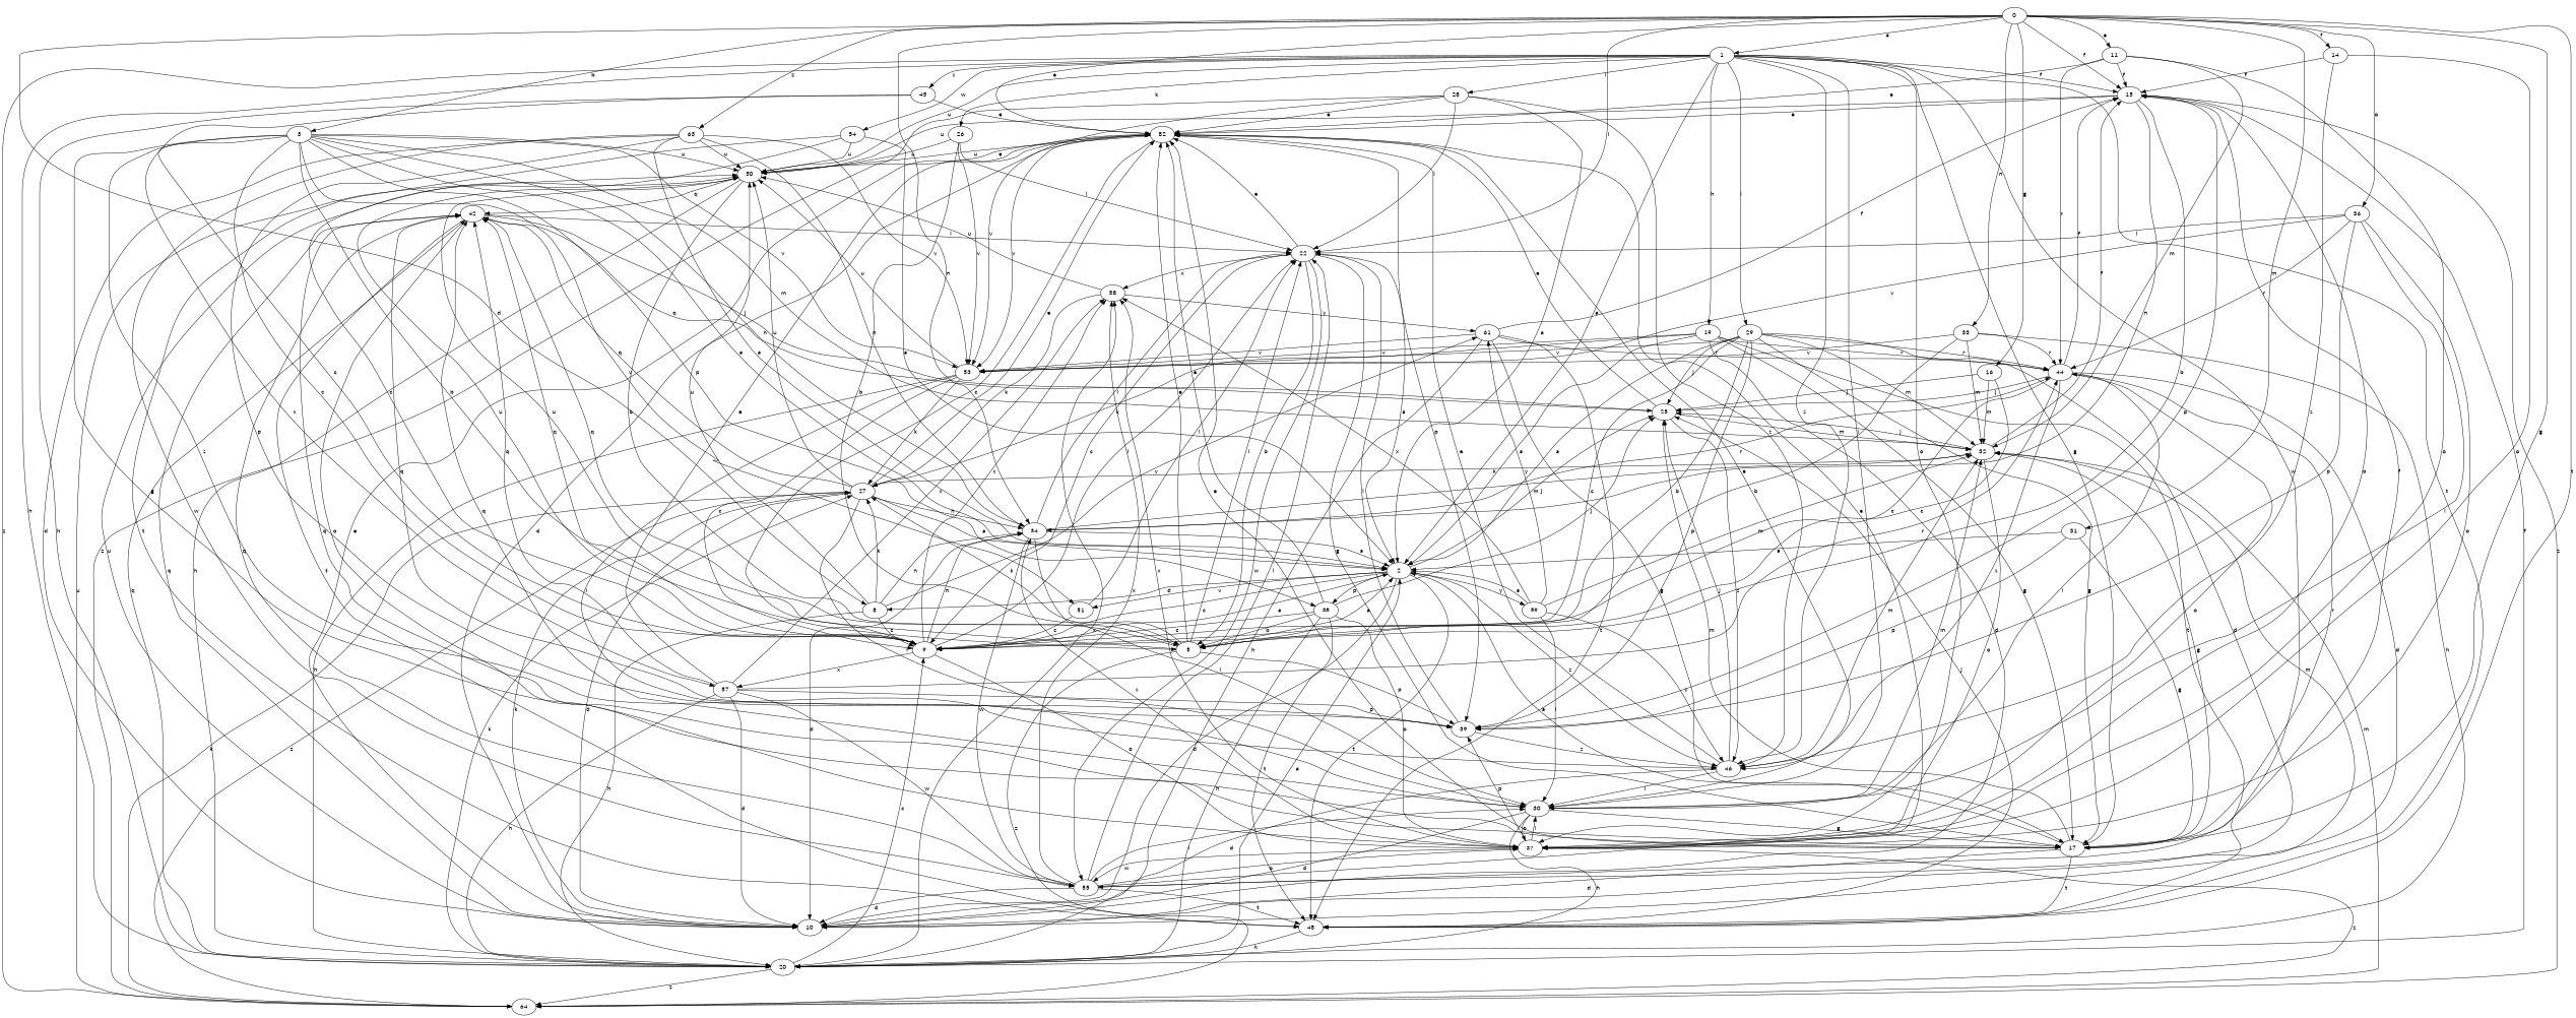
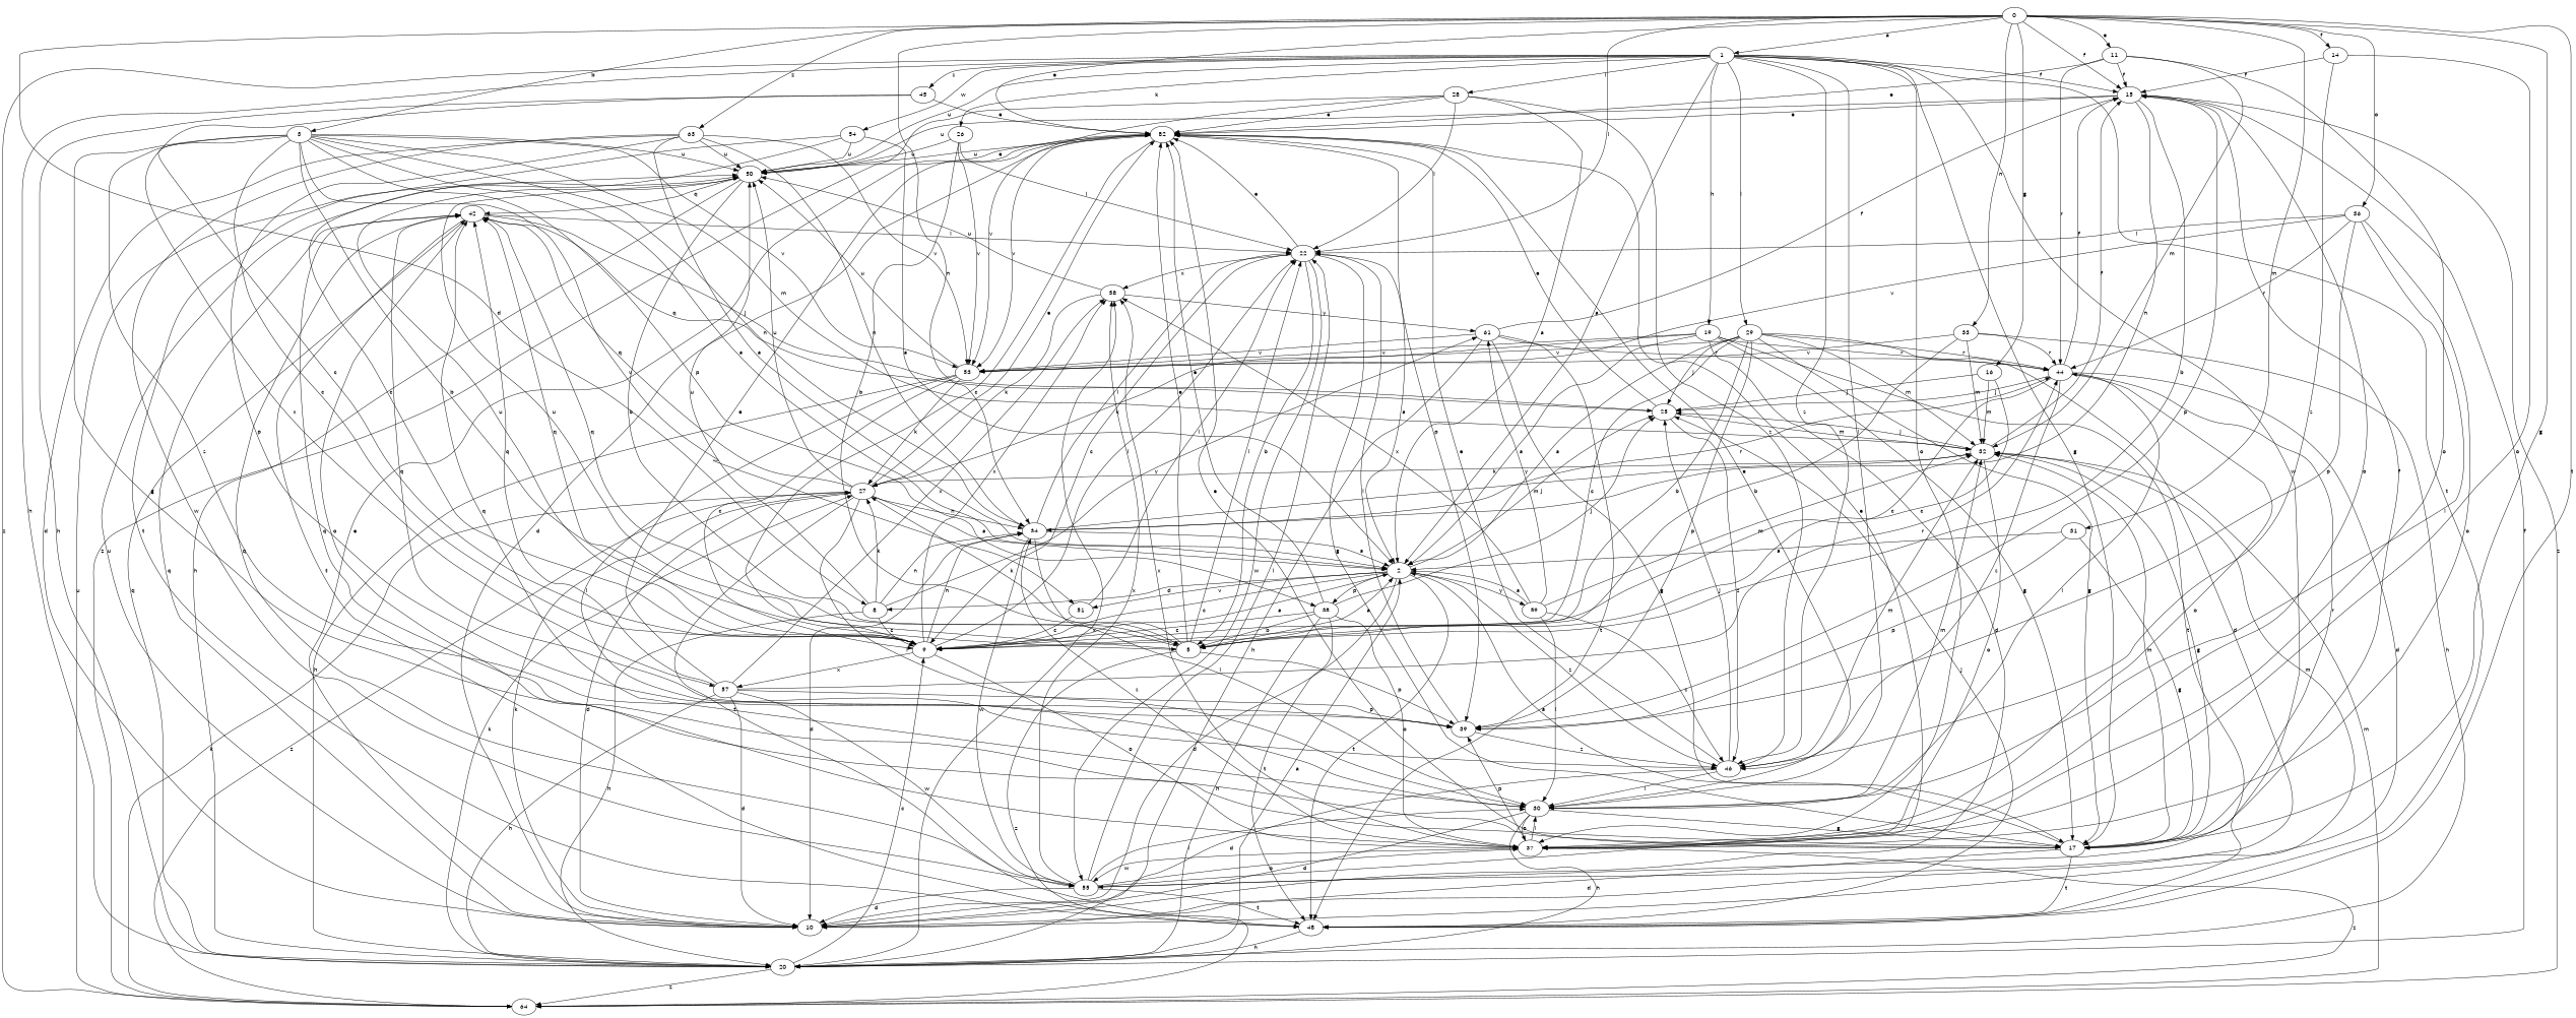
  strict digraph {
    fontname=Lato
    node [fontname=Lato]
    edge [fontname=Lato]
    0
    1
    3
    8
    11
    n6 [label=82]
    14
    15
    16
    17
    22
    31
    33
    34
    36
    48
    63
    2
    19
    20
    26
    28
    29
    30
    37
    45
    46
    50
    54
    55
    64
    n32 [label=9]
    38
    51
    5
    32
    53
    57
    27
    61
    44
    10
    39
    25
    42
    58
    59
    0 -> 1 [label=a]
    0 -> 3 [label=b]
    0 -> 8 [label=d]
    0 -> 11 [label=e]
    0 -> n6 [label=e]
    0 -> 14 [label=f]
    0 -> 15 [label=f]
    0 -> 16 [label=g]
    0 -> 17 [label=g]
    0 -> 22 [label=i]
    0 -> 31 [label=m]
    0 -> 33 [label=n]
    0 -> 34 [label=n]
    0 -> 36 [label=o]
    0 -> 48 [label=t]
    0 -> 63 [label=z]
    1 -> 15 [label=f]
    1 -> 17 [label=g]
    1 -> 48 [label=t]
    1 -> 2 [label=a]
    1 -> 19 [label=h]
    1 -> 20 [label=h]
    1 -> 26 [label=k]
    1 -> 28 [label=l]
    1 -> 29 [label=l]
    1 -> 30 [label=l]
    1 -> 37 [label=o]
    1 -> 45 [label=s]
    1 -> 46 [label=s]
    1 -> 50 [label=u]
    1 -> 54 [label=w]
    1 -> 55 [label=w]
    1 -> 64 [label=z]
    3 -> 17 [label=g]
    3 -> 34 [label=n]
    3 -> 2 [label=a]
    3 -> 46 [label=s]
    3 -> 50 [label=u]
    3 -> n32 [label=c]
    3 -> 38 [label=p]
    3 -> 51 [label=v]
    3 -> 5 [label=b]
    3 -> 32 [label=m]
    3 -> 53 [label=v]
    3 -> 57 [label=x]
    8 -> 34 [label=n]
    8 -> 20 [label=h]
    8 -> 50 [label=u]
    8 -> n32 [label=c]
    8 -> 27 [label=k]
    8 -> 61 [label=y]
    11 -> n6 [label=e]
    11 -> 15 [label=f]
    11 -> 37 [label=o]
    11 -> 32 [label=m]
    11 -> 44 [label=r]
    n6 -> 50 [label=u]
    n6 -> n32 [label=c]
    n6 -> 53 [label=v]
    n6 -> 10 [label=d]
    n6 -> 39 [label=p]
    14 -> 15 [label=f]
    14 -> 37 [label=o]
    14 -> 46 [label=s]
    15 -> n6 [label=e]
    15 -> 34 [label=n]
    15 -> 37 [label=o]
    15 -> 50 [label=u]
    15 -> 64 [label=z]
    15 -> 5 [label=b]
    15 -> 39 [label=p]
    16 -> n32 [label=c]
    16 -> 32 [label=m]
    16 -> 25 [label=j]
    17 -> n6 [label=e]
    17 -> 15 [label=f]
    17 -> 48 [label=t]
    17 -> 2 [label=a]
-   17 -> 25 [label=m]
+   17 -> 32 [label=m]
    17 -> 44 [label=r]
    17 -> 10 [label=d]
    17 -> 42 [label=q]
    22 -> n6 [label=e]
    22 -> 17 [label=g]
    22 -> 2 [label=a]
    22 -> 55 [label=w]
    22 -> n32 [label=c]
    22 -> 5 [label=b]
    22 -> 58 [label=x]
    31 -> 17 [label=g]
    31 -> 2 [label=a]
    31 -> 39 [label=p]
    33 -> 20 [label=h]
    33 -> 5 [label=b]
    33 -> 32 [label=m]
    33 -> 53 [label=v]
    33 -> 44 [label=r]
    34 -> 22 [label=i]
    34 -> 2 [label=a]
    34 -> 30 [label=l]
    34 -> 55 [label=w]
    34 -> 32 [label=m]
    34 -> 44 [label=r]
    34 -> 10 [label=d]
    36 -> 22 [label=i]
    36 -> 30 [label=l]
    36 -> 37 [label=o]
    36 -> 53 [label=v]
    36 -> 44 [label=r]
    36 -> 39 [label=p]
    48 -> 20 [label=h]
    48 -> 25 [label=j]
    63 -> 34 [label=n]
    63 -> 2 [label=a]
    63 -> 50 [label=u]
    63 -> 55 [label=w]
    63 -> 53 [label=v]
    63 -> 10 [label=d]
    63 -> 39 [label=p]
    2 -> 8 [label=d]
    2 -> 48 [label=t]
    2 -> 46 [label=s]
    2 -> n32 [label=c]
    2 -> 38 [label=p]
    2 -> 51 [label=v]
    2 -> 10 [label=d]
    2 -> 25 [label=j]
    2 -> 59 [label=y]
    19 -> 17 [label=g]
    19 -> 48 [label=t]
    19 -> 2 [label=a]
    19 -> 53 [label=v]
    19 -> 27 [label=k]
    19 -> 44 [label=r]
    19 -> 10 [label=d]
    20 -> 15 [label=f]
    20 -> 2 [label=a]
    20 -> 64 [label=z]
    20 -> n32 [label=c]
    20 -> 27 [label=k]
    20 -> 42 [label=q]
    20 -> 58 [label=x]
    26 -> 22 [label=i]
    26 -> 50 [label=u]
    26 -> 5 [label=b]
    26 -> 53 [label=v]
    28 -> n6 [label=e]
    28 -> 22 [label=i]
    28 -> 2 [label=a]
    28 -> 46 [label=s]
    28 -> 64 [label=z]
    28 -> 53 [label=v]
    29 -> 17 [label=g]
    29 -> 2 [label=a]
    29 -> n32 [label=c]
    29 -> 5 [label=b]
    29 -> 32 [label=m]
    29 -> 53 [label=v]
    29 -> 44 [label=r]
    29 -> 10 [label=d]
    29 -> 39 [label=p]
    29 -> 25 [label=j]
    30 -> n6 [label=e]
    30 -> 17 [label=g]
    30 -> 20 [label=h]
    30 -> 37 [label=o]
    30 -> 32 [label=m]
    30 -> 10 [label=d]
    30 -> 42 [label=q]
    37 -> 34 [label=s]
    37 -> 30 [label=l]
    37 -> 55 [label=w]
    37 -> 64 [label=z]
    37 -> 39 [label=p]
    37 -> 58 [label=x]
    45 -> n6 [label=e]
    45 -> 20 [label=h]
    45 -> n32 [label=c]
    46 -> n6 [label=e]
    46 -> 30 [label=l]
    46 -> 32 [label=m]
    46 -> 10 [label=d]
    46 -> 25 [label=j]
    50 -> n6 [label=e]
    50 -> 20 [label=h]
    50 -> 5 [label=b]
    50 -> 42 [label=q]
    54 -> 48 [label=t]
    54 -> 2 [label=a]
    54 -> 50 [label=u]
    54 -> n32 [label=c]
    55 -> n6 [label=e]
    55 -> 22 [label=i]
    55 -> 48 [label=t]
    55 -> 30 [label=l]
    55 -> 37 [label=o]
    55 -> 32 [label=m]
    55 -> 10 [label=d]
    55 -> 42 [label=q]
    55 -> 58 [label=x]
    64 -> 50 [label=u]
    64 -> 32 [label=m]
    64 -> 27 [label=k]
    n32 -> 22 [label=i]
    n32 -> 34 [label=n]
    n32 -> 2 [label=a]
    n32 -> 37 [label=o]
    n32 -> 50 [label=u]
    n32 -> 57 [label=x]
    n32 -> 42 [label=q]
    n32 -> 58 [label=x]
    38 -> n6 [label=e]
    38 -> 48 [label=t]
    38 -> 20 [label=h]
    38 -> 37 [label=o]
    38 -> n32 [label=c]
    38 -> 5 [label=b]
    38 -> 25 [label=j]
    51 -> 22 [label=i]
    51 -> n32 [label=c]
    5 -> n6 [label=e]
    5 -> 22 [label=i]
    5 -> 2 [label=a]
    5 -> 50 [label=u]
    5 -> 64 [label=z]
    5 -> 27 [label=k]
    5 -> 39 [label=p]
    5 -> 42 [label=q]
    32 -> 15 [label=f]
    32 -> 17 [label=g]
    32 -> 37 [label=o]
    32 -> 27 [label=k]
    32 -> 25 [label=j]
    53 -> 20 [label=h]
    53 -> 30 [label=l]
    53 -> 50 [label=u]
    53 -> n32 [label=c]
    53 -> 27 [label=k]
    57 -> n6 [label=e]
    57 -> 20 [label=h]
    57 -> 55 [label=w]
    57 -> 44 [label=r]
    57 -> 10 [label=d]
    57 -> 39 [label=p]
    57 -> 42 [label=q]
    57 -> 58 [label=x]
    27 -> n6 [label=e]
    27 -> 34 [label=n]
+   27 -> 48 [label=t]
    27 -> 2 [label=a]
    27 -> 30 [label=l]
    27 -> 50 [label=u]
    27 -> 64 [label=z]
    27 -> 10 [label=d]
    27 -> 42 [label=q]
    61 -> 15 [label=f]
    61 -> 17 [label=g]
    61 -> 48 [label=t]
    61 -> 20 [label=h]
    61 -> 53 [label=v]
    61 -> 44 [label=r]
    44 -> 15 [label=f]
    44 -> 30 [label=l]
    44 -> 37 [label=o]
    44 -> 46 [label=s]
    44 -> n32 [label=c]
    44 -> 10 [label=d]
    44 -> 25 [label=j]
    10 -> n6 [label=e]
    10 -> 50 [label=u]
    10 -> 27 [label=k]
    10 -> 42 [label=q]
    39 -> 22 [label=i]
    39 -> 46 [label=s]
    39 -> 42 [label=q]
    25 -> n6 [label=e]
    25 -> 46 [label=s]
    25 -> 32 [label=m]
    25 -> 42 [label=q]
    42 -> 22 [label=i]
    42 -> 48 [label=t]
    42 -> 37 [label=o]
    42 -> 25 [label=j]
    58 -> 50 [label=u]
    58 -> 27 [label=k]
    58 -> 61 [label=y]
    59 -> 2 [label=a]
    59 -> 30 [label=l]
    59 -> 46 [label=s]
    59 -> 32 [label=m]
    59 -> 61 [label=y]
    59 -> 58 [label=x]
  }
